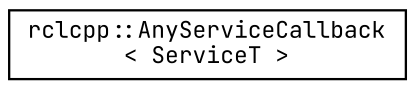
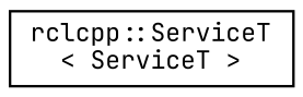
  digraph {
    rankdir=LR
    fontname="JetBrains Mono"
-   n1 [color=black fillcolor=white fontname="JetBrains Mono" fontsize=10 height=0.2 label="rclcpp::AnyServiceCallback\l\< ServiceT \>" shape=record style=filled width=0.4]
+   n1 [color=black fillcolor=white fontname="JetBrains Mono" fontsize=10 height=0.2 label="rclcpp::ServiceT\l\< ServiceT \>" shape=record style=filled width=0.4]
  }
